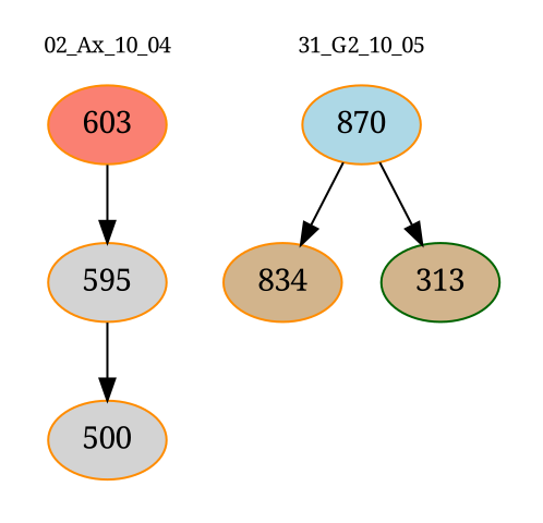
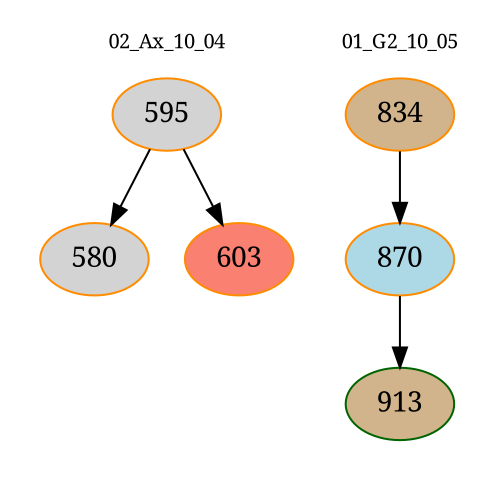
  digraph {
    fontname="Noto Serif"
    node [color=darkorange fillcolor=lightgrey fontname="Noto Serif" style=filled]
    edge [color=black fontname="Noto Serif"]
    n1 [label=595]
-   n2 [label=500]
+   n2 [label=580]
    n3 [fillcolor=salmon label=603]
    n4 [fillcolor=lightblue label=870]
    n5 [fillcolor=tan label=834]
-   n6 [color=darkgreen fillcolor=tan label=313]
+   n6 [color=darkgreen fillcolor=tan label=913]
    subgraph cluster_1 {
      color=white
      fontsize=10
      label="02_Ax_10_04"
      n1
      n2
      n3
    }
    subgraph cluster_2 {
      color=white
      fontsize=10
-     label="31_G2_10_05"
+     label="01_G2_10_05"
      n4
      n5
      n6
    }
    n1 -> n2
-   n3 -> n1
-   n4 -> n5
+   n1 -> n3
+   n5 -> n4
    n4 -> n6
  }
